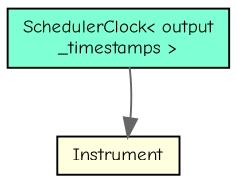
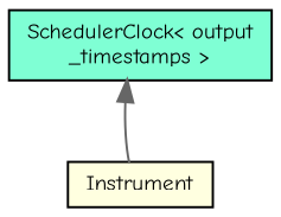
  digraph {
    fontname="Comic Neue"
    node [color=black fontname="Comic Neue" fontsize=10 shape=record style=filled]
    n1 [fillcolor=aquamarine fontcolor=black height=0.2 label="SchedulerClock\< output\l_timestamps \>" width=0.4]
    n2 [fillcolor=lightyellow height=0.2 label=Instrument width=0.4]
-   n2 -> n1 [color=gray40 dir=back fontname="Comic Neue" fontsize=10 labelfontname=Helvetica labelfontsize=10 style=solid]
+   n1 -> n2 [color=gray40 dir=back fontname="Comic Neue" fontsize=10 labelfontname=Helvetica labelfontsize=10 style=solid]
  }
